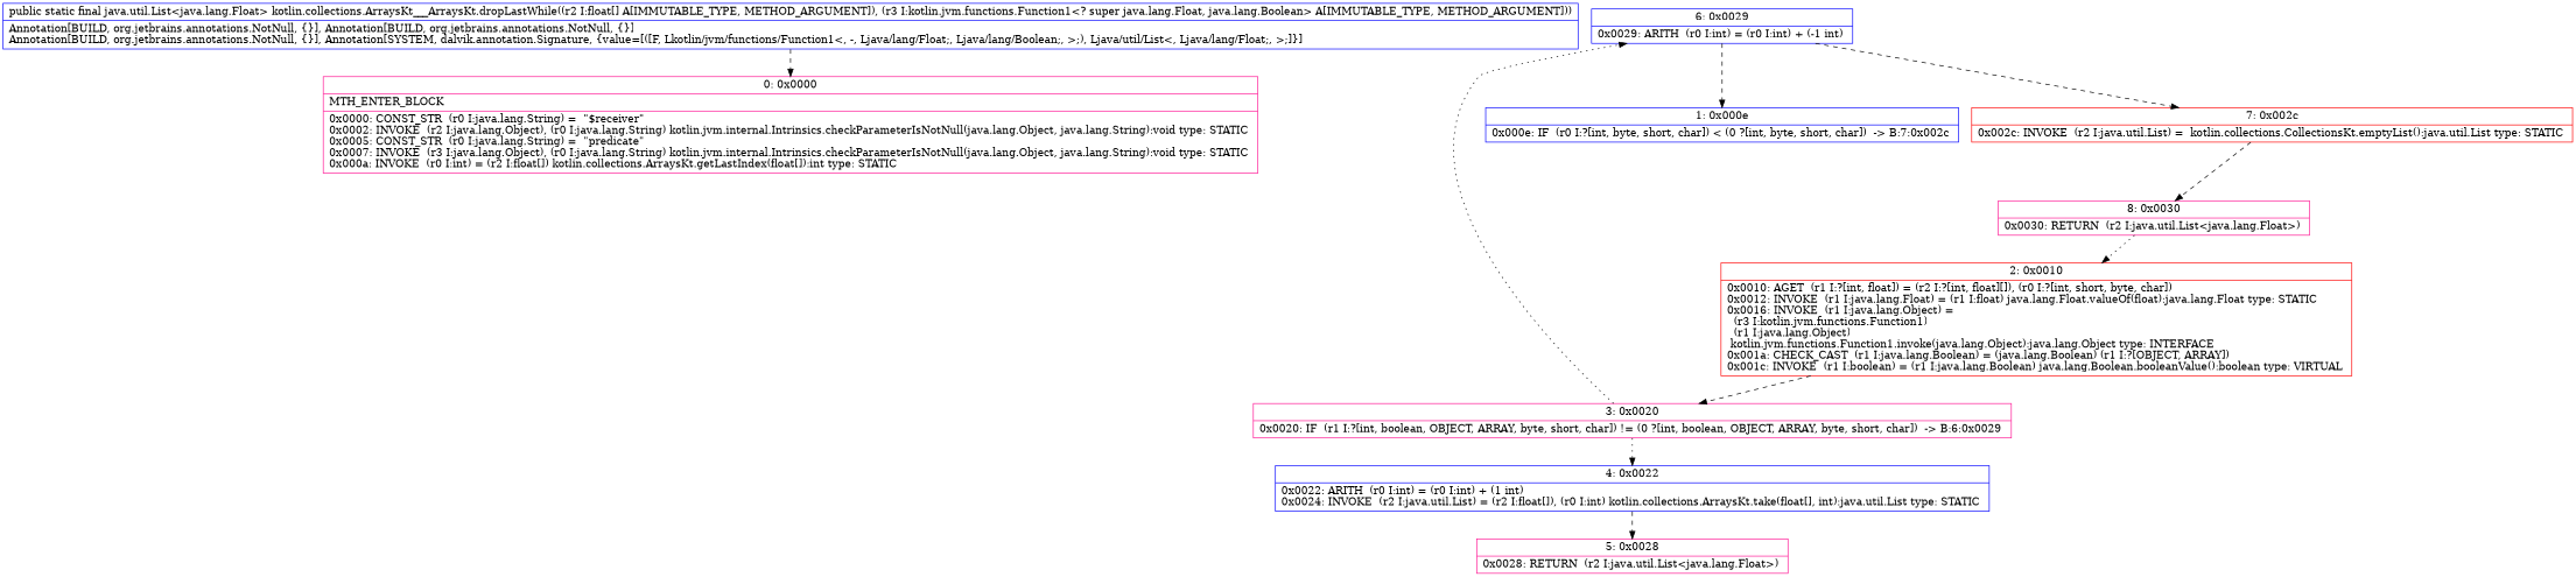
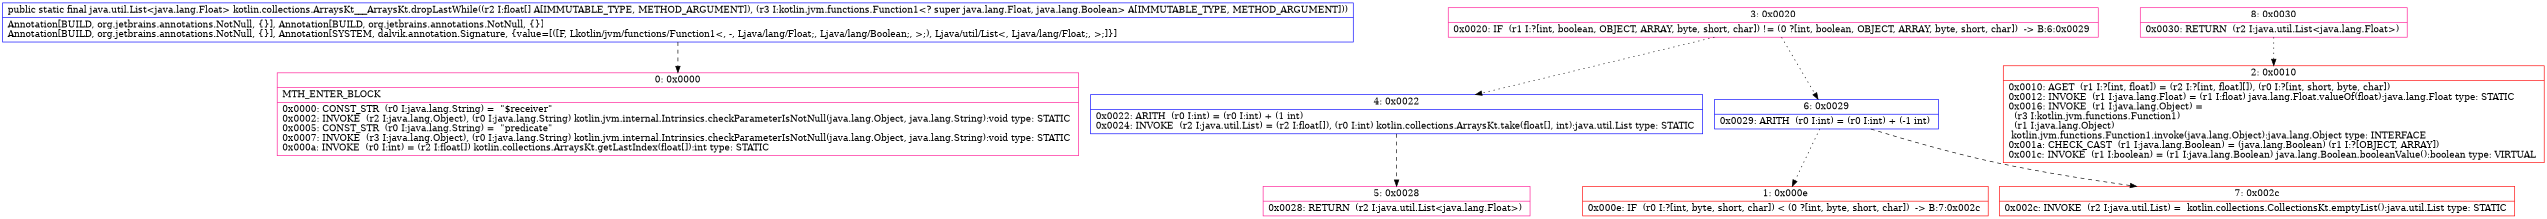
  digraph {
    node [color=deeppink shape=record]
    edge [style=dashed]
    n1 [label="{0\:\ 0x0000|MTH_ENTER_BLOCK\l|0x0000: CONST_STR  (r0 I:java.lang.String) =  \"$receiver\" \l0x0002: INVOKE  (r2 I:java.lang.Object), (r0 I:java.lang.String) kotlin.jvm.internal.Intrinsics.checkParameterIsNotNull(java.lang.Object, java.lang.String):void type: STATIC \l0x0005: CONST_STR  (r0 I:java.lang.String) =  \"predicate\" \l0x0007: INVOKE  (r3 I:java.lang.Object), (r0 I:java.lang.String) kotlin.jvm.internal.Intrinsics.checkParameterIsNotNull(java.lang.Object, java.lang.String):void type: STATIC \l0x000a: INVOKE  (r0 I:int) = (r2 I:float[]) kotlin.collections.ArraysKt.getLastIndex(float[]):int type: STATIC \l}"]
-   n2 [color=blue label="{1\:\ 0x000e|0x000e: IF  (r0 I:?[int, byte, short, char]) \< (0 ?[int, byte, short, char])  \-\> B:7:0x002c \l}"]
+   n2 [color=red label="{1\:\ 0x000e|0x000e: IF  (r0 I:?[int, byte, short, char]) \< (0 ?[int, byte, short, char])  \-\> B:7:0x002c \l}"]
    n3 [color=red label="{2\:\ 0x0010|0x0010: AGET  (r1 I:?[int, float]) = (r2 I:?[int, float][]), (r0 I:?[int, short, byte, char]) \l0x0012: INVOKE  (r1 I:java.lang.Float) = (r1 I:float) java.lang.Float.valueOf(float):java.lang.Float type: STATIC \l0x0016: INVOKE  (r1 I:java.lang.Object) = \l  (r3 I:kotlin.jvm.functions.Function1)\l  (r1 I:java.lang.Object)\l kotlin.jvm.functions.Function1.invoke(java.lang.Object):java.lang.Object type: INTERFACE \l0x001a: CHECK_CAST  (r1 I:java.lang.Boolean) = (java.lang.Boolean) (r1 I:?[OBJECT, ARRAY]) \l0x001c: INVOKE  (r1 I:boolean) = (r1 I:java.lang.Boolean) java.lang.Boolean.booleanValue():boolean type: VIRTUAL \l}"]
    n4 [label="{3\:\ 0x0020|0x0020: IF  (r1 I:?[int, boolean, OBJECT, ARRAY, byte, short, char]) != (0 ?[int, boolean, OBJECT, ARRAY, byte, short, char])  \-\> B:6:0x0029 \l}"]
    n5 [color=red label="{7\:\ 0x002c|0x002c: INVOKE  (r2 I:java.util.List) =  kotlin.collections.CollectionsKt.emptyList():java.util.List type: STATIC \l}"]
    n6 [label="{8\:\ 0x0030|0x0030: RETURN  (r2 I:java.util.List\<java.lang.Float\>) \l}"]
    n7 [color=blue label="{4\:\ 0x0022|0x0022: ARITH  (r0 I:int) = (r0 I:int) + (1 int) \l0x0024: INVOKE  (r2 I:java.util.List) = (r2 I:float[]), (r0 I:int) kotlin.collections.ArraysKt.take(float[], int):java.util.List type: STATIC \l}"]
    n8 [color=blue label="{6\:\ 0x0029|0x0029: ARITH  (r0 I:int) = (r0 I:int) + (\-1 int) \l}"]
    n9 [label="{5\:\ 0x0028|0x0028: RETURN  (r2 I:java.util.List\<java.lang.Float\>) \l}"]
    n10 [color=blue label="{public static final java.util.List\<java.lang.Float\> kotlin.collections.ArraysKt___ArraysKt.dropLastWhile((r2 I:float[] A[IMMUTABLE_TYPE, METHOD_ARGUMENT]), (r3 I:kotlin.jvm.functions.Function1\<? super java.lang.Float, java.lang.Boolean\> A[IMMUTABLE_TYPE, METHOD_ARGUMENT]))  | Annotation[BUILD, org.jetbrains.annotations.NotNull, \{\}], Annotation[BUILD, org.jetbrains.annotations.NotNull, \{\}]\lAnnotation[BUILD, org.jetbrains.annotations.NotNull, \{\}], Annotation[SYSTEM, dalvik.annotation.Signature, \{value=[([F, Lkotlin\/jvm\/functions\/Function1\<, \-, Ljava\/lang\/Float;, Ljava\/lang\/Boolean;, \>;), Ljava\/util\/List\<, Ljava\/lang\/Float;, \>;]\}]\l}"]
-   n3 -> n4
    n4 -> n7 [style=dotted]
    n4 -> n8 [style=dotted]
-   n5 -> n6
    n6 -> n3 [style=dotted]
    n7 -> n9
-   n8 -> n2
+   n8 -> n2 [style=dotted]
    n8 -> n5
    n10 -> n1
  }
